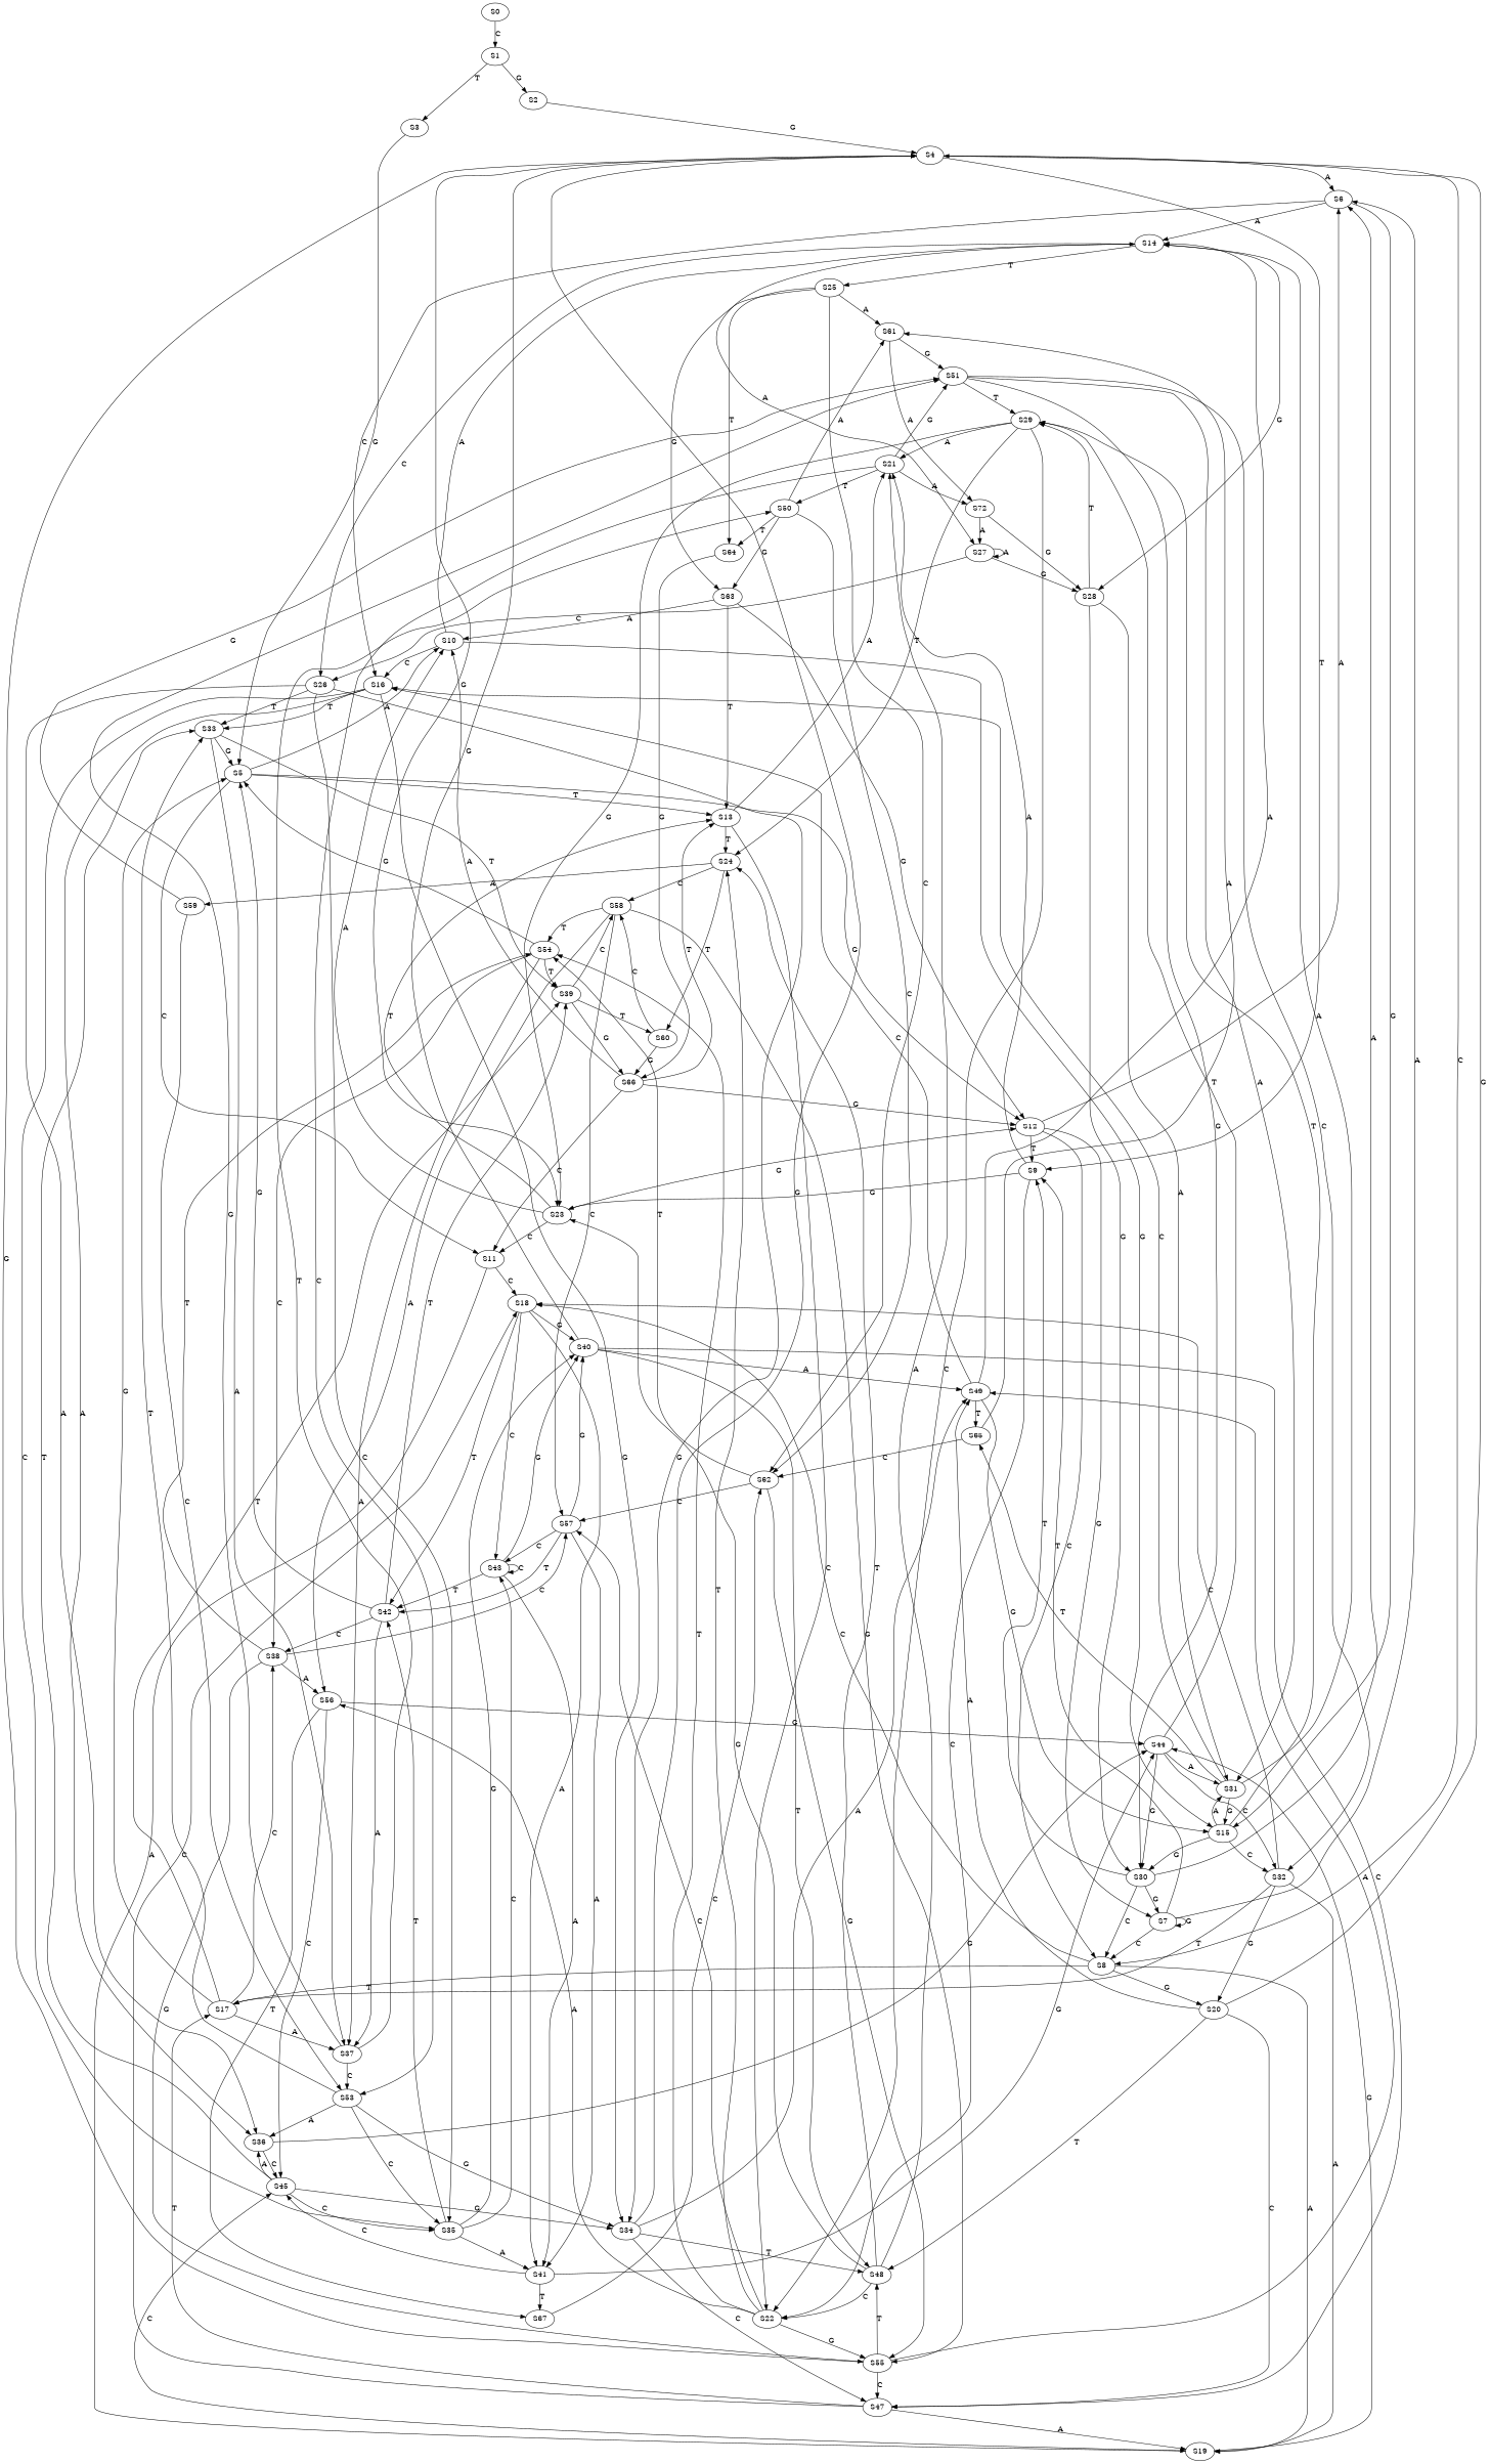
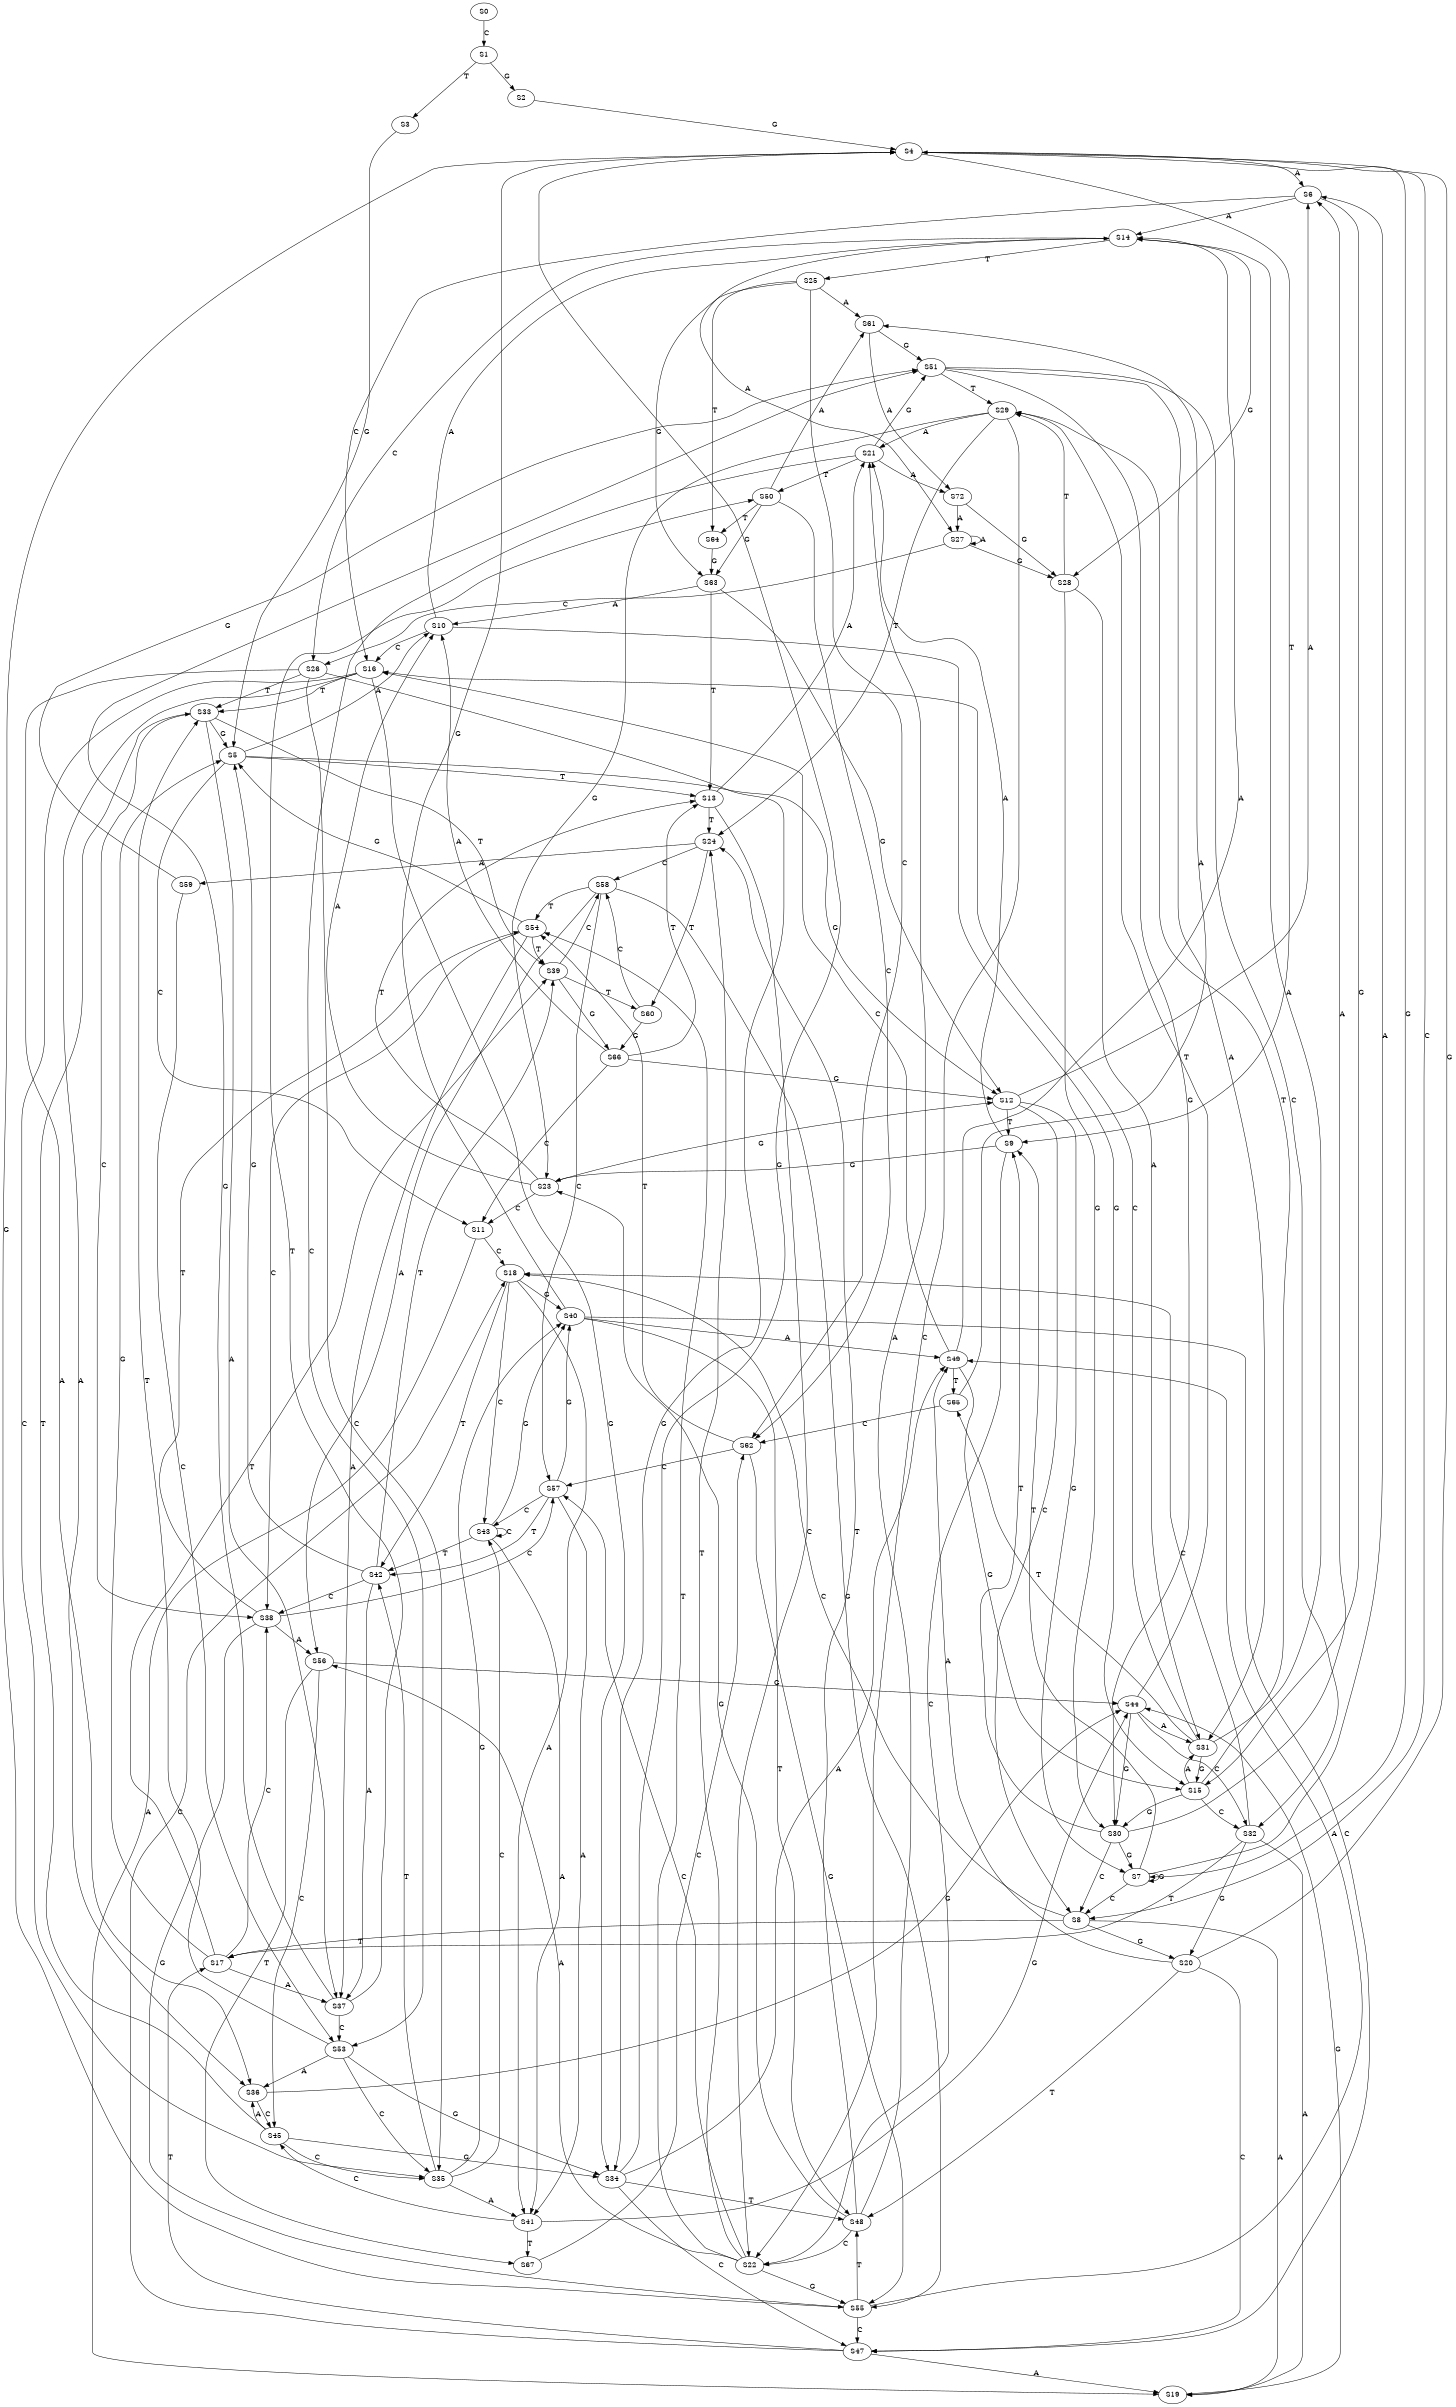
  strict digraph {
    S0
    S1
    S2
    S3
    S4
    S5
    S6
    S7
    S8
    S9
    S10
    S11
    S12
    S13
    S14
    S15
    S16
    S17
    S18
    S19
    S20
    S21
    S22
    S23
    S24
    S25
    S26
    S27
    S28
    S29
    S30
    S31
    S32
    S33
    S34
    S35
    S36
    S37
    S38
    S39
    S40
    S41
    S42
    S43
    S44
    S45
    S47
    S48
    S49
    S50
    S51
    n52 [label=S72]
    S53
    S54
    S55
    S56
    S57
    S58
    S59
    S60
    S61
    S62
    S63
    S64
    S65
    S66
    S67
    S0 -> S1 [label=C]
    S1 -> S2 [label=G]
    S1 -> S3 [label=T]
    S2 -> S4 [label=G]
    S3 -> S5 [label=G]
    S4 -> S6 [label=A]
-   S4 -> S23 [label=G]
+   S4 -> S7 [label=G]
    S4 -> S8 [label=C]
    S4 -> S9 [label=T]
    S5 -> S10 [label=A]
    S5 -> S11 [label=C]
    S5 -> S12 [label=G]
    S5 -> S13 [label=T]
    S6 -> S14 [label=A]
    S6 -> S15 [label=G]
    S6 -> S16 [label=C]
    S7 -> S6 [label=A]
    S7 -> S7 [label=G]
    S7 -> S8 [label=C]
    S7 -> S9 [label=T]
    S8 -> S17 [label=T]
    S8 -> S18 [label=C]
    S8 -> S19 [label=A]
    S8 -> S20 [label=G]
    S9 -> S21 [label=A]
    S9 -> S22 [label=C]
    S9 -> S23 [label=G]
    S10 -> S14 [label=A]
    S10 -> S15 [label=G]
    S10 -> S16 [label=C]
    S11 -> S18 [label=C]
    S11 -> S19 [label=A]
    S12 -> S6 [label=A]
    S12 -> S7 [label=G]
    S12 -> S8 [label=C]
    S12 -> S9 [label=T]
    S13 -> S21 [label=A]
    S13 -> S22 [label=C]
    S13 -> S24 [label=T]
    S14 -> S25 [label=T]
    S14 -> S26 [label=C]
    S14 -> S27 [label=A]
    S14 -> S28 [label=G]
    S15 -> S29 [label=T]
    S15 -> S30 [label=G]
    S15 -> S31 [label=A]
    S15 -> S32 [label=C]
    S16 -> S33 [label=T]
    S16 -> S34 [label=G]
    S16 -> S35 [label=C]
    S16 -> S36 [label=A]
    S17 -> S5 [label=G]
    S17 -> S37 [label=A]
    S17 -> S38 [label=C]
    S17 -> S39 [label=T]
    S18 -> S40 [label=G]
    S18 -> S41 [label=A]
    S18 -> S42 [label=T]
    S18 -> S43 [label=C]
    S19 -> S44 [label=G]
-   S19 -> S45 [label=C]
    S20 -> S4 [label=G]
    S20 -> S47 [label=C]
    S20 -> S48 [label=T]
    S20 -> S49 [label=A]
    S21 -> S50 [label=T]
    S21 -> S51 [label=G]
    S21 -> n52 [label=A]
    S21 -> S53 [label=C]
    S22 -> S24 [label=T]
    S22 -> S54 [label=T]
    S22 -> S55 [label=G]
    S22 -> S56 [label=A]
    S22 -> S57 [label=C]
    S23 -> S10 [label=A]
    S23 -> S11 [label=C]
    S23 -> S12 [label=G]
    S23 -> S13 [label=T]
    S24 -> S58 [label=C]
    S24 -> S59 [label=A]
    S24 -> S60 [label=T]
    S25 -> S61 [label=A]
    S25 -> S62 [label=C]
    S25 -> S63 [label=G]
    S25 -> S64 [label=T]
    S26 -> S33 [label=T]
    S26 -> S34 [label=G]
    S26 -> S35 [label=C]
    S26 -> S36 [label=A]
    S27 -> S26 [label=C]
    S27 -> S27 [label=A]
    S27 -> S28 [label=G]
    S28 -> S29 [label=T]
    S28 -> S30 [label=G]
    S28 -> S31 [label=A]
    S29 -> S21 [label=A]
    S29 -> S22 [label=C]
    S29 -> S23 [label=G]
    S29 -> S24 [label=T]
    S30 -> S6 [label=A]
    S30 -> S7 [label=G]
    S30 -> S8 [label=C]
    S30 -> S9 [label=T]
    S31 -> S14 [label=A]
    S31 -> S15 [label=G]
    S31 -> S16 [label=C]
    S31 -> S65 [label=T]
    S32 -> S17 [label=T]
    S32 -> S18 [label=C]
    S32 -> S19 [label=A]
    S32 -> S20 [label=G]
    S33 -> S5 [label=G]
    S33 -> S37 [label=A]
+   S33 -> S38 [label=C]
    S33 -> S39 [label=T]
    S34 -> S4 [label=G]
    S34 -> S47 [label=C]
    S34 -> S48 [label=T]
    S34 -> S49 [label=A]
    S35 -> S40 [label=G]
    S35 -> S41 [label=A]
    S35 -> S42 [label=T]
    S35 -> S43 [label=C]
    S36 -> S44 [label=G]
    S36 -> S45 [label=C]
    S37 -> S50 [label=T]
    S37 -> S51 [label=G]
    S37 -> S53 [label=C]
    S38 -> S54 [label=T]
    S38 -> S55 [label=G]
    S38 -> S56 [label=A]
    S38 -> S57 [label=C]
    S39 -> S58 [label=C]
    S39 -> S60 [label=T]
    S39 -> S66 [label=G]
    S40 -> S4 [label=G]
    S40 -> S47 [label=C]
    S40 -> S48 [label=T]
    S40 -> S49 [label=A]
    S41 -> S44 [label=G]
    S41 -> S45 [label=C]
    S41 -> S67 [label=T]
    S42 -> S5 [label=G]
    S42 -> S37 [label=A]
    S42 -> S38 [label=C]
    S42 -> S39 [label=T]
    S43 -> S40 [label=G]
    S43 -> S41 [label=A]
    S43 -> S42 [label=T]
    S43 -> S43 [label=C]
    S44 -> S29 [label=T]
    S44 -> S30 [label=G]
    S44 -> S31 [label=A]
    S44 -> S32 [label=C]
    S45 -> S33 [label=T]
    S45 -> S34 [label=G]
    S45 -> S35 [label=C]
    S45 -> S36 [label=A]
    S47 -> S17 [label=T]
    S47 -> S18 [label=C]
    S47 -> S19 [label=A]
    S48 -> S21 [label=A]
    S48 -> S22 [label=C]
    S48 -> S23 [label=G]
    S48 -> S24 [label=T]
    S49 -> S14 [label=A]
    S49 -> S15 [label=G]
    S49 -> S16 [label=C]
    S49 -> S65 [label=T]
    S50 -> S61 [label=A]
    S50 -> S62 [label=C]
    S50 -> S63 [label=G]
    S50 -> S64 [label=T]
    S51 -> S29 [label=T]
    S51 -> S30 [label=G]
    S51 -> S31 [label=A]
    S51 -> S32 [label=C]
    n52 -> S27 [label=A]
    n52 -> S28 [label=G]
    S53 -> S33 [label=T]
    S53 -> S34 [label=G]
    S53 -> S35 [label=C]
    S53 -> S36 [label=A]
    S54 -> S5 [label=G]
    S54 -> S37 [label=A]
    S54 -> S38 [label=C]
    S54 -> S39 [label=T]
    S55 -> S4 [label=G]
    S55 -> S47 [label=C]
    S55 -> S48 [label=T]
    S55 -> S49 [label=A]
    S56 -> S44 [label=G]
    S56 -> S45 [label=C]
    S56 -> S67 [label=T]
    S57 -> S40 [label=G]
    S57 -> S41 [label=A]
    S57 -> S42 [label=T]
    S57 -> S43 [label=C]
    S58 -> S54 [label=T]
    S58 -> S55 [label=G]
    S58 -> S56 [label=A]
    S58 -> S57 [label=C]
    S59 -> S51 [label=G]
    S59 -> S53 [label=C]
    S60 -> S58 [label=C]
    S60 -> S66 [label=G]
    S61 -> S51 [label=G]
    S61 -> n52 [label=A]
    S62 -> S54 [label=T]
    S62 -> S55 [label=G]
    S62 -> S57 [label=C]
    S63 -> S10 [label=A]
    S63 -> S12 [label=G]
    S63 -> S13 [label=T]
-   S64 -> S66 [label=G]
+   S64 -> S63 [label=G]
    S65 -> S61 [label=A]
    S65 -> S62 [label=C]
    S66 -> S10 [label=A]
    S66 -> S11 [label=C]
    S66 -> S12 [label=G]
    S66 -> S13 [label=T]
    S67 -> S62 [label=C]
  }
